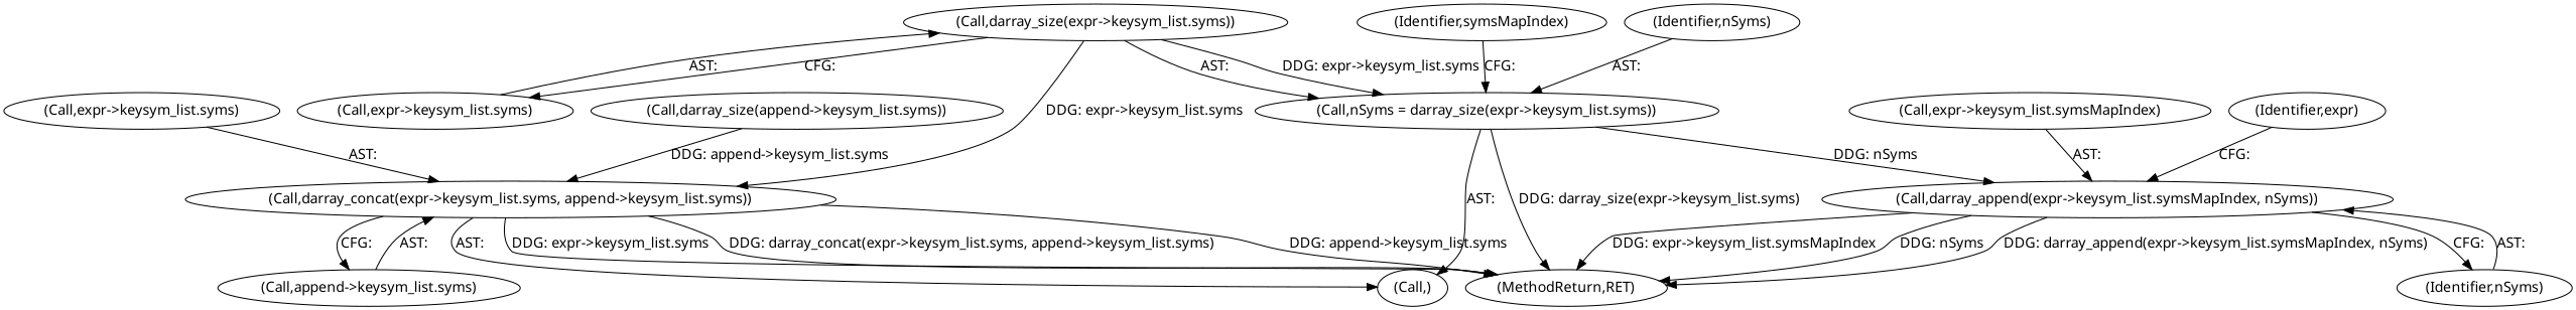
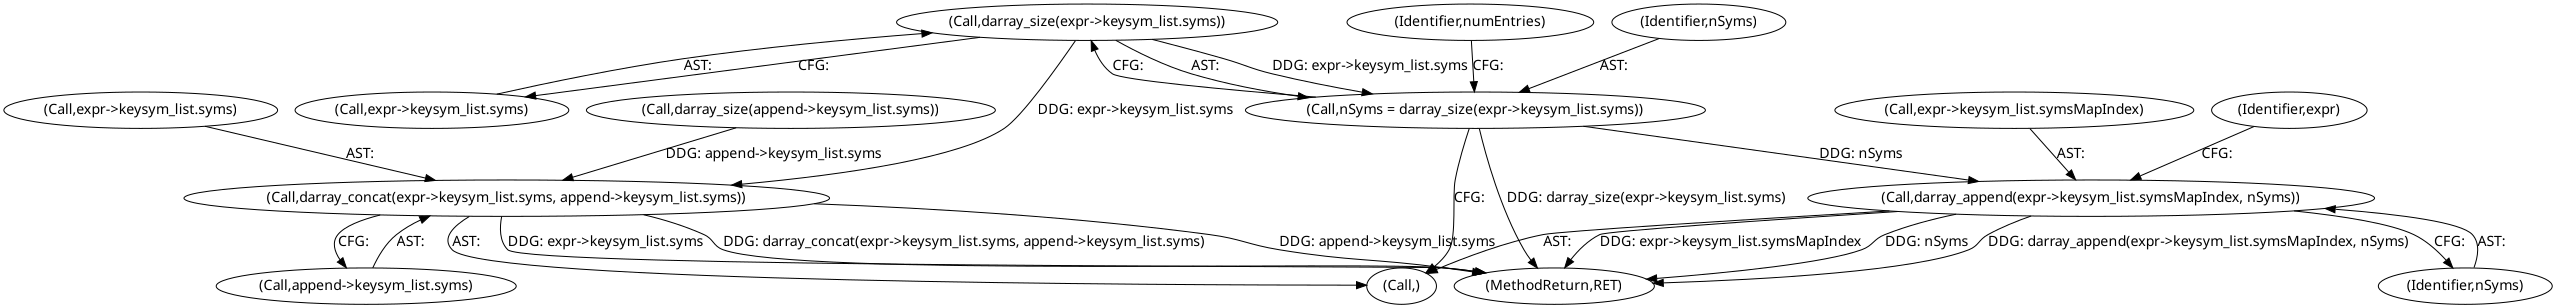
  digraph {
    fontname="Noto Sans"
    node [fontname="Noto Sans"]
    edge [fontname="Noto Sans"]
    n1 [label="(Call,darray_size(expr->keysym_list.syms))"]
    n2 [label="(Call,nSyms = darray_size(expr->keysym_list.syms))"]
    n3 [label="(Call,darray_concat(expr->keysym_list.syms, append->keysym_list.syms))"]
    n4 [label="(Call,expr->keysym_list.syms)"]
    n5 [label="(Call,darray_append(expr->keysym_list.symsMapIndex, nSyms))"]
    n6 [label="(Call,)"]
    n7 [label="(MethodReturn,RET)"]
    n8 [label="(Call,append->keysym_list.syms)"]
    n9 [label="(Identifier,nSyms)"]
    n10 [label="(Call,expr->keysym_list.syms)"]
    n11 [label="(Identifier,expr)"]
-   n12 [label="(Identifier,symsMapIndex)"]
+   n12 [label="(Identifier,numEntries)"]
    n13 [label="(Call,expr->keysym_list.symsMapIndex)"]
    n14 [label="(Call,darray_size(append->keysym_list.syms))"]
    n15 [label="(Identifier,nSyms)"]
    n1 -> n2 [label="AST: "]
    n1 -> n2 [label="DDG: expr->keysym_list.syms"]
    n1 -> n3 [label="DDG: expr->keysym_list.syms"]
    n1 -> n4 [label="CFG: "]
+   n2 -> n1 [label="CFG: "]
    n2 -> n5 [label="DDG: nSyms"]
-   n2 -> n6 [label="AST: "]
+   n2 -> n6 [label="CFG: "]
    n2 -> n7 [label="DDG: darray_size(expr->keysym_list.syms)"]
    n3 -> n6 [label="AST: "]
    n3 -> n7 [label="DDG: append->keysym_list.syms"]
    n3 -> n7 [label="DDG: expr->keysym_list.syms"]
    n3 -> n7 [label="DDG: darray_concat(expr->keysym_list.syms, append->keysym_list.syms)"]
    n3 -> n8 [label="CFG: "]
    n4 -> n1 [label="AST: "]
+   n5 -> n6 [label="AST: "]
    n5 -> n7 [label="DDG: expr->keysym_list.symsMapIndex"]
    n5 -> n7 [label="DDG: nSyms"]
    n5 -> n7 [label="DDG: darray_append(expr->keysym_list.symsMapIndex, nSyms)"]
    n5 -> n9 [label="CFG: "]
    n8 -> n3 [label="AST: "]
    n9 -> n5 [label="AST: "]
    n10 -> n3 [label="AST: "]
    n11 -> n5 [label="CFG: "]
    n12 -> n2 [label="CFG: "]
    n13 -> n5 [label="AST: "]
    n14 -> n3 [label="DDG: append->keysym_list.syms"]
    n15 -> n2 [label="AST: "]
  }
